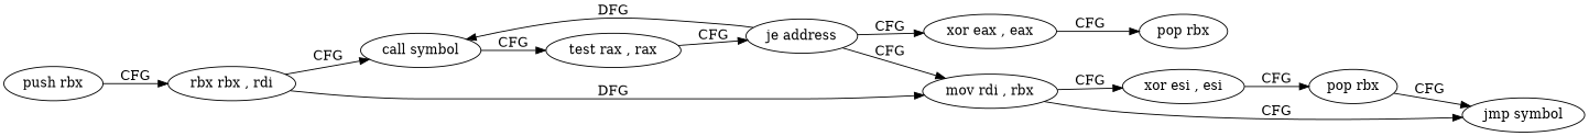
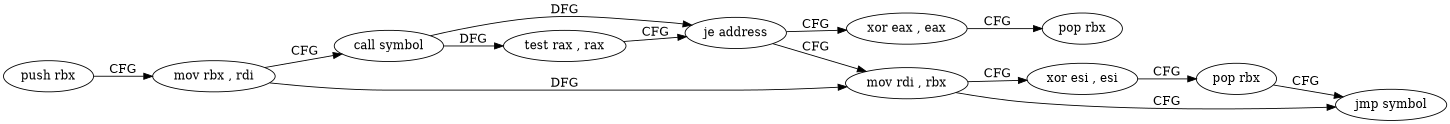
  digraph {
    rankdir=LR
    n1 [label="push rbx"]
-   n2 [label="rbx rbx , rdi"]
+   n2 [label="mov rbx , rdi"]
    n3 [label="call symbol"]
    n4 [label="mov rdi , rbx"]
    n5 [label="test rax , rax"]
    n6 [label="je address"]
    n7 [label="xor esi , esi"]
    n8 [label="jmp symbol"]
    n9 [label="xor eax , eax"]
    n10 [label="pop rbx"]
    n11 [label="pop rbx"]
    n1 -> n2 [label=CFG]
    n2 -> n3 [label=CFG]
    n2 -> n4 [label=DFG]
-   n3 -> n5 [label=CFG]
-   n6 -> n3 [label=DFG]
+   n3 -> n5 [label=DFG]
+   n3 -> n6 [label=DFG]
    n4 -> n7 [label=CFG]
    n4 -> n8 [label=CFG]
    n5 -> n6 [label=CFG]
    n6 -> n4 [label=CFG]
    n6 -> n9 [label=CFG]
    n7 -> n11 [label=CFG]
    n9 -> n10 [label=CFG]
    n11 -> n8 [label=CFG]
  }
